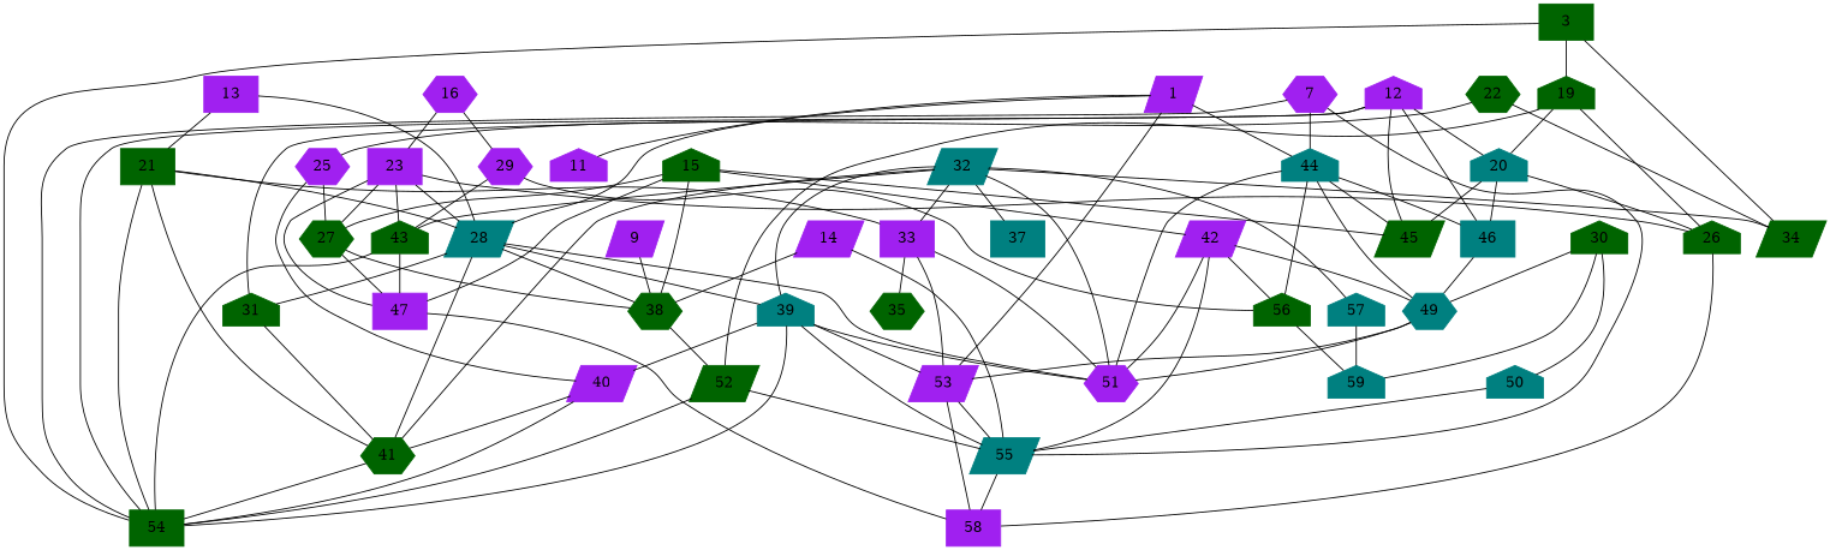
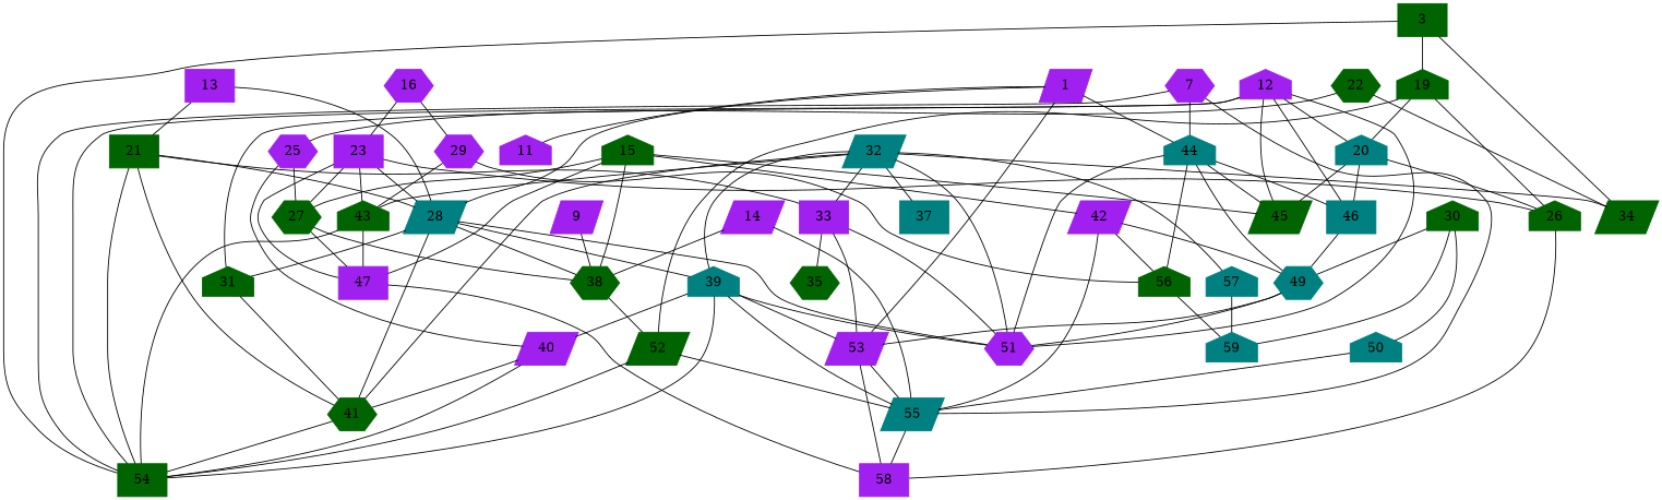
  graph {
    node [color=purple shape=house style=filled]
    edge [weight=1.0]
    1 [shape=parallelogram]
    11
    28 [color=teal shape=parallelogram]
    44 [color=teal]
    53 [shape=parallelogram]
    38 [color=darkgreen shape=hexagon]
    31 [color=darkgreen]
    51 [shape=hexagon]
    41 [color=darkgreen shape=hexagon]
    39 [color=teal]
    45 [color=darkgreen shape=parallelogram]
    46 [color=teal shape=box]
    56 [color=darkgreen]
    49 [color=teal shape=hexagon]
    55 [color=teal shape=parallelogram]
    58 [shape=box]
    3 [color=darkgreen shape=box]
    19 [color=darkgreen]
    34 [color=darkgreen shape=parallelogram]
    54 [color=darkgreen shape=box]
    20 [color=teal]
    26 [color=darkgreen]
    52 [color=darkgreen shape=parallelogram]
    n24 [label=9 shape=parallelogram]
    7 [shape=hexagon]
    12
    13 [shape=box]
    21 [color=darkgreen shape=box]
    33 [shape=box]
    14 [shape=parallelogram]
    15 [color=darkgreen]
    27 [color=darkgreen shape=hexagon]
    42 [shape=parallelogram]
    47 [shape=box]
    16 [shape=hexagon]
    23 [shape=box]
    29 [shape=hexagon]
    43 [color=darkgreen]
    35 [color=darkgreen shape=hexagon]
    22 [color=darkgreen shape=hexagon]
    25 [shape=hexagon]
    40 [shape=parallelogram]
    59 [color=teal]
    30 [color=darkgreen]
    50 [color=teal]
    32 [color=teal shape=parallelogram]
    37 [color=teal shape=box]
    57 [color=teal]
    1 -- 11
    1 -- 28
    1 -- 44 [weight=3.0]
    1 -- 53
    28 -- 38
    28 -- 31
    28 -- 51
    28 -- 41
    28 -- 39
    44 -- 51
    44 -- 45
    44 -- 46 [weight=2.0]
    44 -- 56 [weight=2.0]
    44 -- 49
    53 -- 55 [weight=3.0]
    53 -- 58
    38 -- 52
    31 -- 41
    41 -- 54
    39 -- 53
    39 -- 51
    39 -- 55
    39 -- 54
    39 -- 40
    46 -- 49
    56 -- 59
    49 -- 53
    49 -- 51
    55 -- 58
    3 -- 19
    3 -- 34
    3 -- 54
    19 -- 20
    19 -- 26
    19 -- 52
    20 -- 45
    20 -- 46
    20 -- 26
    26 -- 58
    52 -- 55
    52 -- 54
    n24 -- 38
    7 -- 44
    7 -- 55
    7 -- 54
    12 -- 31
-   42 -- 51
+   12 -- 51
    12 -- 45
    12 -- 46
    12 -- 54
    12 -- 20
    13 -- 28
    13 -- 21
    21 -- 28
    21 -- 41
    21 -- 54
    21 -- 33
    33 -- 53
    33 -- 51
    33 -- 35
    14 -- 38
    14 -- 55
    15 -- 38
    15 -- 45
    15 -- 27
    15 -- 42
    15 -- 47
    27 -- 38
    27 -- 47
    42 -- 56
    42 -- 49
    42 -- 55 [weight=2.0]
    47 -- 58
    16 -- 23
    16 -- 29
    23 -- 28
    23 -- 26
    23 -- 27
    23 -- 47
    23 -- 43
    29 -- 56
    29 -- 43
    43 -- 54
    43 -- 47 [weight=2.0]
    22 -- 34 [weight=2.0]
    22 -- 25
    25 -- 27
    25 -- 40
    40 -- 41
    40 -- 54
    30 -- 49
    30 -- 59
    30 -- 50
    50 -- 55
    32 -- 51
    32 -- 41
    32 -- 39
    32 -- 34
    32 -- 33
    32 -- 43
    32 -- 37
    32 -- 57
    57 -- 59
  }
